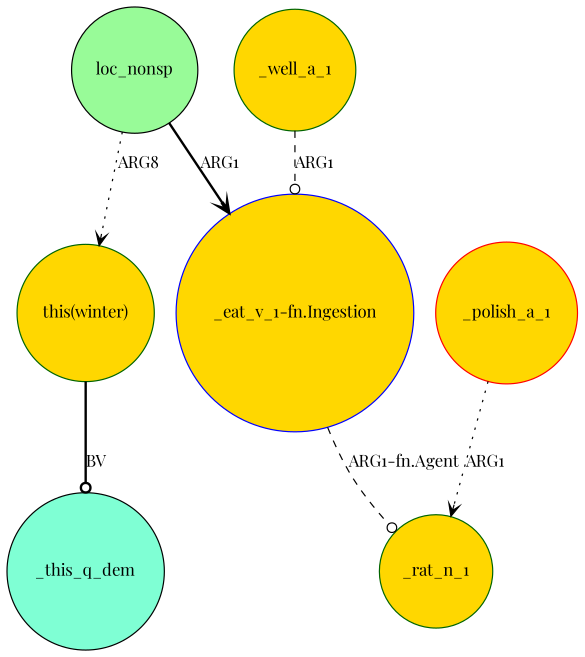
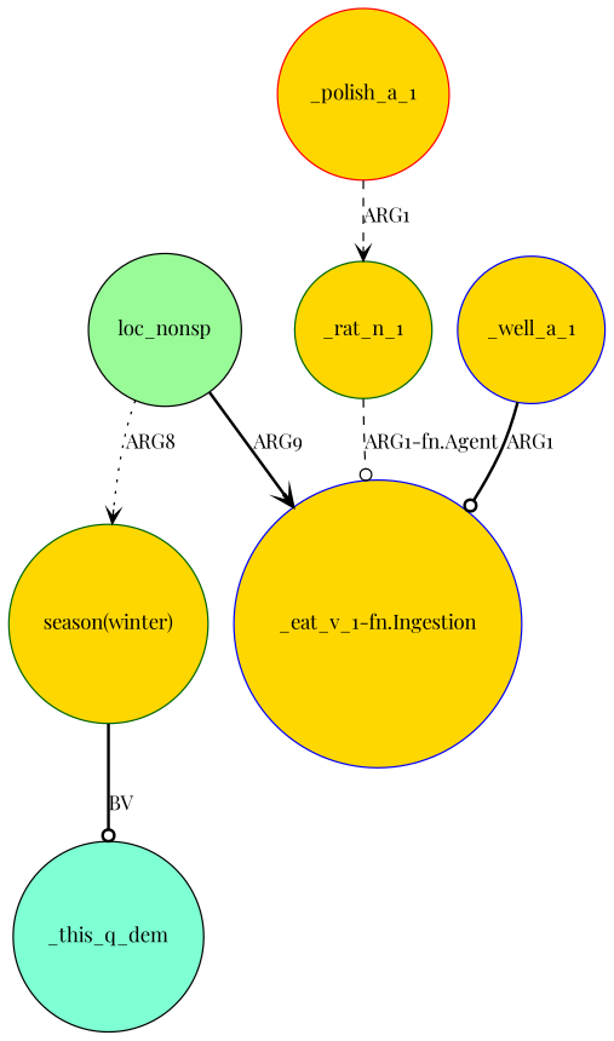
  digraph {
    fontname="Playfair Display"
    node [color=black fillcolor=gold fontname="Playfair Display" shape=circle style=filled]
    edge [arrowhead=vee fontname="Playfair Display" style=dotted]
    loc_nonsp [fillcolor=palegreen]
-   "season(winter)" [color=darkgreen label="this(winter)"]
+   "season(winter)" [color=darkgreen]
    "_eat_v_1-fn.Ingestion" [color=blue]
    _this_q_dem [fillcolor=aquamarine]
    _rat_n_1 [color=darkgreen]
-   _well_a_1 [color=darkgreen]
+   _well_a_1 [color=blue]
    _polish_a_1 [color=red]
    loc_nonsp -> "season(winter)" [label=ARG8]
-   loc_nonsp -> "_eat_v_1-fn.Ingestion" [label=ARG1 style=bold]
+   loc_nonsp -> "_eat_v_1-fn.Ingestion" [label=ARG9 style=bold]
    "season(winter)" -> _this_q_dem [arrowhead=odot label=BV style=bold]
-   "_eat_v_1-fn.Ingestion" -> _rat_n_1 [arrowhead=odot label="ARG1-fn.Agent" style=dashed]
-   _well_a_1 -> "_eat_v_1-fn.Ingestion" [arrowhead=odot label=ARG1 style=dashed]
-   _polish_a_1 -> _rat_n_1 [label=ARG1]
+   _rat_n_1 -> "_eat_v_1-fn.Ingestion" [arrowhead=odot label="ARG1-fn.Agent" style=dashed]
+   _well_a_1 -> "_eat_v_1-fn.Ingestion" [arrowhead=odot label=ARG1 style=bold]
+   _polish_a_1 -> _rat_n_1 [label=ARG1 style=dashed]
  }
